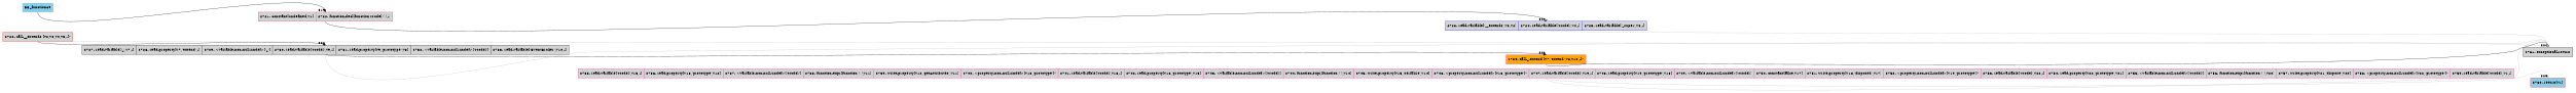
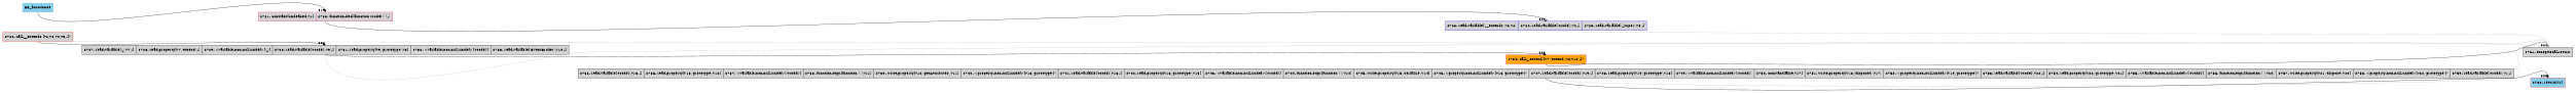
  digraph {
    rankdir=LR
    node [color=black fillcolor=lightgrey shape=record style=filled]
    edge [arrowhead=diamond headport=n tailport=s]
    n1 [color=blue fillcolor=skyblue label=BB_function69 shape=none]
    n2 [color=deeppink label="{2721: constant[undefined,v1]|2722: function-decl[function Model ( ),-]}"]
    n3 [color=blue label="{2723: read-variable['__extends',v3,v2]|2724: read-variable['Model',v4,-]|2725: read-variable['_super',v5,-]}"]
    n4 [label="{2761: exceptional-return}"]
    n5 [color=red label="{2726: call-__extends [v2,v3,v4,v5,-]*}"]
    n6 [label="{2727: read-variable['_',v7,-]|2728: read-property[v7,'extend',-]|2729: \<variable-non-null-undef\>['_']|2730: read-variable['Model',v9,-]|2731: read-property[v9,'prototype',v8]|2732: \<variable-non-null-undef\>['Model']|2733: read-variable['EventBroker',v10,-]}"]
    n7 [color=deeppink fillcolor=orange label="{2734: call-_.extend [v7,'extend',v8,v10,-]*}"]
-   n8 [color=deeppink label="{2735: read-variable['Model',v13,-]|2736: read-property[v13,'prototype',v12]|2737: \<variable-non-null-undef\>['Model']|2738: function-expr[function ( ),v11]|2739: write-property[v12,'getAttributes',v11]|2740: \<property-non-null-undef\>[v13,'prototype']*|2741: read-variable['Model',v16,-]|2742: read-property[v16,'prototype',v15]|2743: \<variable-non-null-undef\>['Model']|2744: function-expr[function ( ),v14]|2745: write-property[v15,'serialize',v14]|2746: \<property-non-null-undef\>[v16,'prototype']*|2747: read-variable['Model',v19,-]|2748: read-property[v19,'prototype',v18]|2749: \<variable-non-null-undef\>['Model']|2750: constant[false,v17]|2751: write-property[v18,'disposed',v17]|2752: \<property-non-null-undef\>[v19,'prototype']*|2753: read-variable['Model',v22,-]|2754: read-property[v22,'prototype',v21]|2755: \<variable-non-null-undef\>['Model']|2756: function-expr[function ( ),v20]|2757: write-property[v21,'dispose',v20]|2758: \<property-non-null-undef\>[v22,'prototype']*|2759: read-variable['Model',v1,-]}"]
+   n8 [label="{2735: read-variable['Model',v13,-]|2736: read-property[v13,'prototype',v12]|2737: \<variable-non-null-undef\>['Model']|2738: function-expr[function ( ),v11]|2739: write-property[v12,'getAttributes',v11]|2740: \<property-non-null-undef\>[v13,'prototype']*|2741: read-variable['Model',v16,-]|2742: read-property[v16,'prototype',v15]|2743: \<variable-non-null-undef\>['Model']|2744: function-expr[function ( ),v14]|2745: write-property[v15,'serialize',v14]|2746: \<property-non-null-undef\>[v16,'prototype']*|2747: read-variable['Model',v19,-]|2748: read-property[v19,'prototype',v18]|2749: \<variable-non-null-undef\>['Model']|2750: constant[false,v17]|2751: write-property[v18,'disposed',v17]|2752: \<property-non-null-undef\>[v19,'prototype']*|2753: read-variable['Model',v22,-]|2754: read-property[v22,'prototype',v21]|2755: \<variable-non-null-undef\>['Model']|2756: function-expr[function ( ),v20]|2757: write-property[v21,'dispose',v20]|2758: \<property-non-null-undef\>[v22,'prototype']*|2759: read-variable['Model',v1,-]}"]
    n9 [color=red fillcolor=skyblue label="{2760: return[v1]}"]
    n1 -> n2 [headlabel="    819"]
    n2 -> n3 [arrowhead=tee headlabel="      820"]
    n3 -> n4 [color=gray headlabel="      826"]
    n5 -> n4 [arrowhead=tee color=gray]
    n5 -> n6 [headlabel="      822"]
    n6 -> n4 [arrowhead=tee color=gray]
    n6 -> n7 [headlabel="      823"]
    n7 -> n4 [color=black]
    n8 -> n4 [color=gray]
-   n8 -> n9 [headlabel="      825" color=gray]
+   n8 -> n9 [headlabel="      825"]
  }
